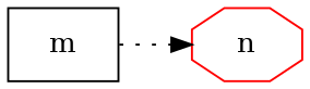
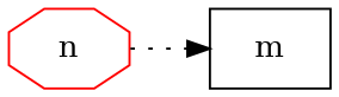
  digraph {
    rankdir=LR
    n [color=red height=0.5 width=0.75 shape=octagon]
    m [height=0.5 width=0.75 shape=box]
-   m -> n [style=dotted]
+   n -> m [style=dotted]
  }
